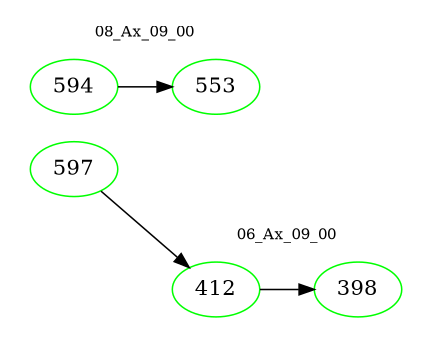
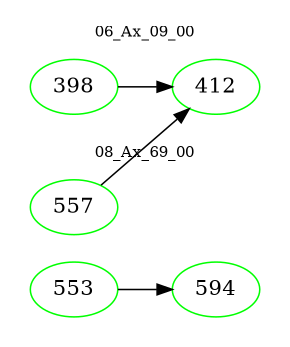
  digraph {
    rankdir=LR
    node [color=green]
    edge [color=black]
    n1 [label=412]
    n2 [label=398]
-   n3 [label=597]
+   n3 [label=557]
    n4 [label=553]
    n5 [label=594]
    subgraph cluster_1 {
      color=white
      fontsize=10
      label="06_Ax_09_00"
      n1
      n2
    }
    subgraph cluster_2 {
      color=white
      fontsize=10
-     label="08_Ax_09_00"
+     label="08_Ax_69_00"
      n3
      n4
      n5
    }
-   n1 -> n2
+   n2 -> n1
    n3 -> n1
-   n5 -> n4
+   n4 -> n5
  }
